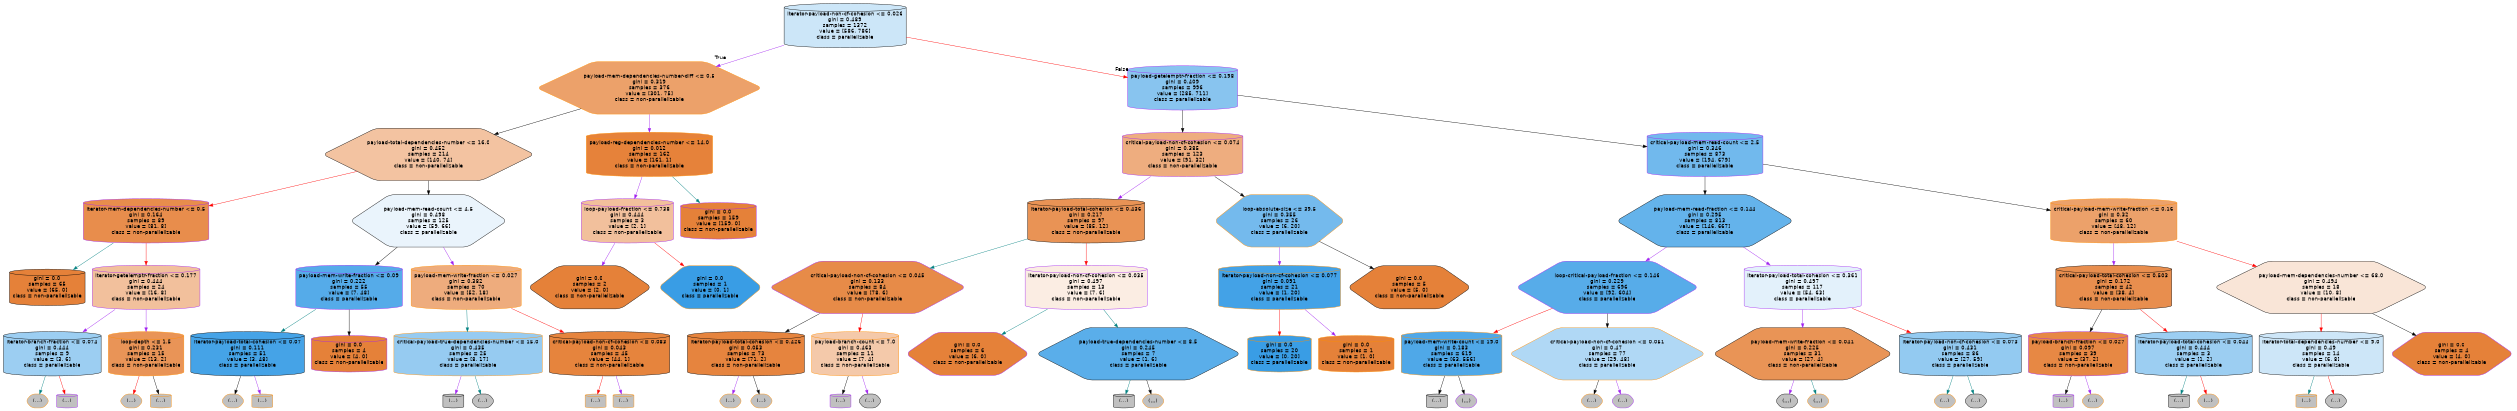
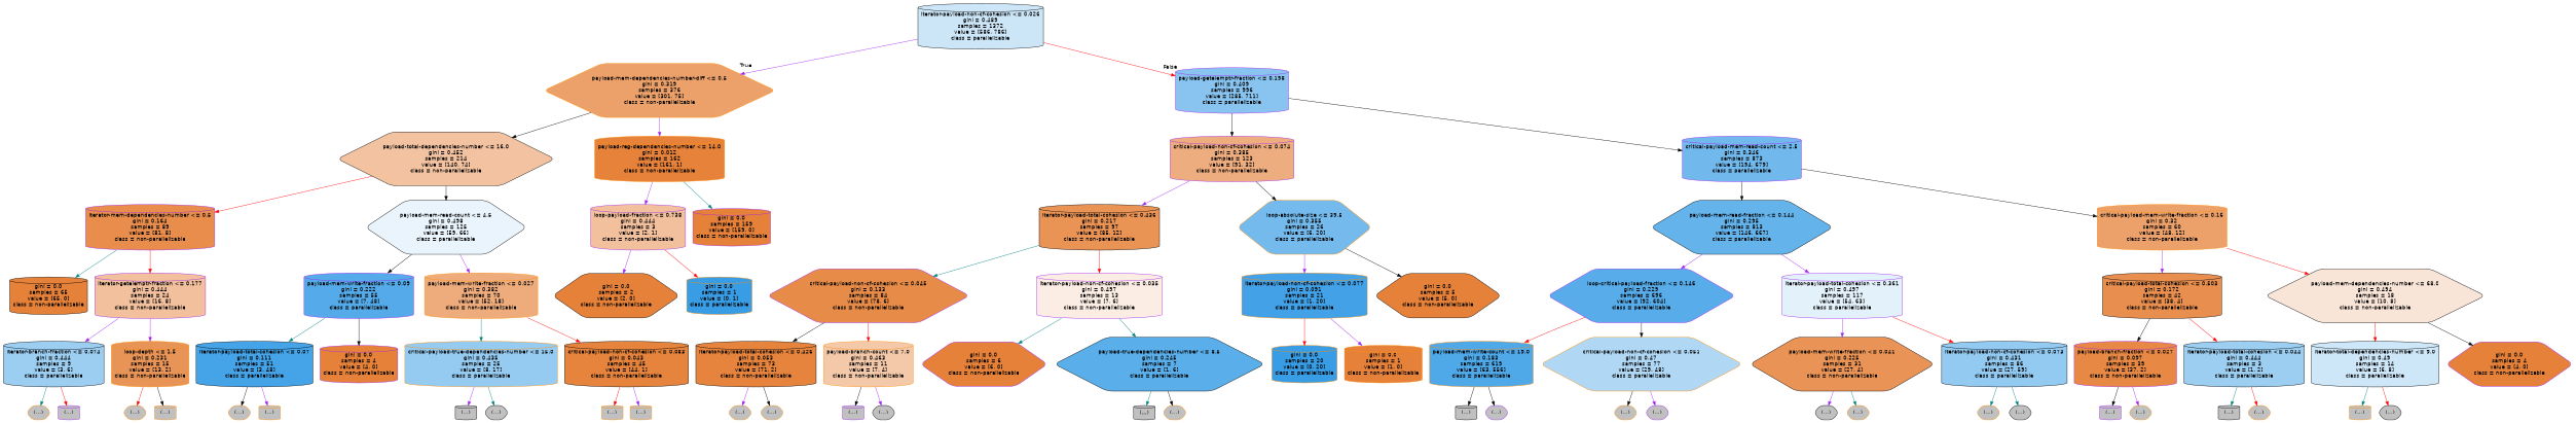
  digraph {
    node [color=darkorange fillcolor="#C0C0C0" fontname=helvetica shape=cylinder style="filled, rounded"]
    edge [fontname=helvetica color=black]
    n1 [color=black fillcolor="#399de541" label="iterator-payload-non-cf-cohesion <= 0.026\ngini = 0.489\nsamples = 1372\nvalue = [586, 786]\nclass = parallelizable"]
    n2 [fillcolor="#e58139bf" label="payload-mem-dependencies-number-diff <= 0.5\ngini = 0.319\nsamples = 376\nvalue = [301, 75]\nclass = non-parallelizable" shape=hexagon]
    n3 [color=purple fillcolor="#399de599" label="payload-getelemptr-fraction <= 0.198\ngini = 0.409\nsamples = 996\nvalue = [285, 711]\nclass = parallelizable"]
    n4 [color=black fillcolor="#e5813978" label="payload-total-dependencies-number <= 16.0\ngini = 0.452\nsamples = 214\nvalue = [140, 74]\nclass = non-parallelizable" shape=hexagon]
    n5 [fillcolor="#e58139fd" label="payload-reg-dependencies-number <= 14.0\ngini = 0.012\nsamples = 162\nvalue = [161, 1]\nclass = non-parallelizable"]
    n6 [color=purple fillcolor="#e58139e6" label="iterator-mem-dependencies-number <= 0.5\ngini = 0.164\nsamples = 89\nvalue = [81, 8]\nclass = non-parallelizable"]
    n7 [color=black fillcolor="#399de51b" label="payload-mem-read-count <= 4.5\ngini = 0.498\nsamples = 125\nvalue = [59, 66]\nclass = parallelizable" shape=hexagon]
    n8 [color=black fillcolor="#e58139ff" label="gini = 0.0\nsamples = 65\nvalue = [65, 0]\nclass = non-parallelizable"]
    n9 [color=purple fillcolor="#e581397f" label="iterator-getelemptr-fraction <= 0.177\ngini = 0.444\nsamples = 24\nvalue = [16, 8]\nclass = non-parallelizable"]
    n10 [color=black fillcolor="#399de57f" label="iterator-branch-fraction <= 0.074\ngini = 0.444\nsamples = 9\nvalue = [3, 6]\nclass = parallelizable"]
    n11 [fillcolor="#e58139d8" label="loop-depth <= 1.5\ngini = 0.231\nsamples = 15\nvalue = [13, 2]\nclass = non-parallelizable"]
    n12 [label="(...)" shape=hexagon]
    n13 [color=purple label="(...)"]
    n14 [label="(...)" shape=hexagon]
    n15 [label="(...)"]
    n16 [color=purple fillcolor="#399de5da" label="payload-mem-write-fraction <= 0.09\ngini = 0.222\nsamples = 55\nvalue = [7, 48]\nclass = parallelizable"]
    n17 [fillcolor="#e58139a7" label="payload-mem-write-fraction <= 0.027\ngini = 0.382\nsamples = 70\nvalue = [52, 18]\nclass = non-parallelizable"]
    n18 [color=black fillcolor="#399de5ef" label="iterator-payload-total-cohesion <= 0.07\ngini = 0.111\nsamples = 51\nvalue = [3, 48]\nclass = parallelizable"]
    n19 [color=purple fillcolor="#e58139ff" label="gini = 0.0\nsamples = 4\nvalue = [4, 0]\nclass = non-parallelizable"]
    n20 [label="(...)" shape=hexagon]
    n21 [label="(...)"]
    n22 [fillcolor="#399de587" label="critical-payload-true-dependencies-number <= 15.0\ngini = 0.435\nsamples = 25\nvalue = [8, 17]\nclass = parallelizable"]
    n23 [color=black fillcolor="#e58139f9" label="critical-payload-non-cf-cohesion <= 0.083\ngini = 0.043\nsamples = 45\nvalue = [44, 1]\nclass = non-parallelizable"]
    n24 [color=black label="(...)"]
    n25 [color=black label="(...)" shape=hexagon]
    n26 [label="(...)"]
    n27 [label="(...)"]
    n28 [color=purple fillcolor="#e581397f" label="loop-payload-fraction <= 0.738\ngini = 0.444\nsamples = 3\nvalue = [2, 1]\nclass = non-parallelizable"]
    n29 [color=purple fillcolor="#e58139ff" label="gini = 0.0\nsamples = 159\nvalue = [159, 0]\nclass = non-parallelizable"]
    n30 [color=black fillcolor="#e58139ff" label="gini = 0.0\nsamples = 2\nvalue = [2, 0]\nclass = non-parallelizable" shape=hexagon]
-   n31 [fillcolor="#399de5ff" label="gini = 0.0\nsamples = 1\nvalue = [0, 1]\nclass = parallelizable" shape=hexagon]
+   n31 [fillcolor="#399de5ff" label="gini = 0.0\nsamples = 1\nvalue = [0, 1]\nclass = parallelizable"]
    n32 [color=purple fillcolor="#e58139a5" label="critical-payload-non-cf-cohesion <= 0.074\ngini = 0.385\nsamples = 123\nvalue = [91, 32]\nclass = non-parallelizable"]
    n33 [color=purple fillcolor="#399de5b6" label="critical-payload-mem-read-count <= 2.5\ngini = 0.346\nsamples = 873\nvalue = [194, 679]\nclass = parallelizable"]
    n34 [color=black fillcolor="#e58139db" label="iterator-payload-total-cohesion <= 0.436\ngini = 0.217\nsamples = 97\nvalue = [85, 12]\nclass = non-parallelizable"]
    n35 [fillcolor="#399de5b3" label="loop-absolute-size <= 39.5\ngini = 0.355\nsamples = 26\nvalue = [6, 20]\nclass = parallelizable" shape=hexagon]
    n36 [color=purple fillcolor="#e58139eb" label="critical-payload-non-cf-cohesion <= 0.045\ngini = 0.133\nsamples = 84\nvalue = [78, 6]\nclass = non-parallelizable" shape=hexagon]
    n37 [color=purple fillcolor="#e5813924" label="iterator-payload-non-cf-cohesion <= 0.035\ngini = 0.497\nsamples = 13\nvalue = [7, 6]\nclass = non-parallelizable"]
    n38 [color=black fillcolor="#e58139f8" label="iterator-payload-total-cohesion <= 0.426\ngini = 0.053\nsamples = 73\nvalue = [71, 2]\nclass = non-parallelizable"]
    n39 [fillcolor="#e581396d" label="payload-branch-count <= 7.0\ngini = 0.463\nsamples = 11\nvalue = [7, 4]\nclass = non-parallelizable"]
    n40 [label="(...)" shape=hexagon]
    n41 [label="(...)" shape=hexagon]
    n42 [color=purple label="(...)"]
    n43 [color=black label="(...)" shape=hexagon]
    n44 [color=purple fillcolor="#e58139ff" label="gini = 0.0\nsamples = 6\nvalue = [6, 0]\nclass = non-parallelizable" shape=hexagon]
    n45 [color=black fillcolor="#399de5d4" label="payload-true-dependencies-number <= 8.5\ngini = 0.245\nsamples = 7\nvalue = [1, 6]\nclass = parallelizable" shape=hexagon]
    n46 [color=black label="(...)"]
    n47 [label="(...)" shape=hexagon]
    n48 [fillcolor="#399de5f2" label="iterator-payload-non-cf-cohesion <= 0.077\ngini = 0.091\nsamples = 21\nvalue = [1, 20]\nclass = parallelizable"]
    n49 [color=black fillcolor="#e58139ff" label="gini = 0.0\nsamples = 5\nvalue = [5, 0]\nclass = non-parallelizable" shape=hexagon]
    n50 [fillcolor="#399de5ff" label="gini = 0.0\nsamples = 20\nvalue = [0, 20]\nclass = parallelizable"]
    n51 [fillcolor="#e58139ff" label="gini = 0.0\nsamples = 1\nvalue = [1, 0]\nclass = non-parallelizable"]
    n52 [color=black fillcolor="#399de5c7" label="payload-mem-read-fraction <= 0.144\ngini = 0.295\nsamples = 813\nvalue = [146, 667]\nclass = parallelizable" shape=hexagon]
    n53 [fillcolor="#e58139bf" label="critical-payload-mem-write-fraction <= 0.16\ngini = 0.32\nsamples = 60\nvalue = [48, 12]\nclass = non-parallelizable"]
    n54 [color=purple fillcolor="#399de5d8" label="loop-critical-payload-fraction <= 0.146\ngini = 0.229\nsamples = 696\nvalue = [92, 604]\nclass = parallelizable" shape=hexagon]
    n55 [color=purple fillcolor="#399de524" label="iterator-payload-total-cohesion <= 0.361\ngini = 0.497\nsamples = 117\nvalue = [54, 63]\nclass = parallelizable"]
    n56 [fillcolor="#399de5e2" label="payload-mem-write-count <= 19.0\ngini = 0.183\nsamples = 619\nvalue = [63, 556]\nclass = parallelizable"]
    n57 [fillcolor="#399de565" label="critical-payload-non-cf-cohesion <= 0.051\ngini = 0.47\nsamples = 77\nvalue = [29, 48]\nclass = parallelizable" shape=hexagon]
    n58 [color=black label="(...)"]
    n59 [color=purple label="(...)" shape=hexagon]
    n60 [label="(...)" shape=hexagon]
    n61 [color=purple label="(...)" shape=hexagon]
    n62 [color=black fillcolor="#e58139d9" label="payload-mem-write-fraction <= 0.041\ngini = 0.225\nsamples = 31\nvalue = [27, 4]\nclass = non-parallelizable" shape=hexagon]
    n63 [color=black fillcolor="#399de58a" label="iterator-payload-non-cf-cohesion <= 0.073\ngini = 0.431\nsamples = 86\nvalue = [27, 59]\nclass = parallelizable"]
    n64 [color=black label="(...)" shape=hexagon]
    n65 [label="(...)" shape=hexagon]
    n66 [label="(...)" shape=hexagon]
    n67 [color=black label="(...)" shape=hexagon]
    n68 [color=black fillcolor="#e58139e4" label="critical-payload-total-cohesion <= 0.503\ngini = 0.172\nsamples = 42\nvalue = [38, 4]\nclass = non-parallelizable"]
    n69 [color=black fillcolor="#e5813933" label="payload-mem-dependencies-number <= 68.0\ngini = 0.494\nsamples = 18\nvalue = [10, 8]\nclass = non-parallelizable" shape=hexagon]
    n70 [color=purple fillcolor="#e58139f1" label="payload-branch-fraction <= 0.027\ngini = 0.097\nsamples = 39\nvalue = [37, 2]\nclass = non-parallelizable"]
    n71 [color=black fillcolor="#399de57f" label="iterator-payload-total-cohesion <= 0.044\ngini = 0.444\nsamples = 3\nvalue = [1, 2]\nclass = parallelizable"]
    n72 [color=purple label="(...)"]
    n73 [label="(...)" shape=hexagon]
    n74 [color=black label="(...)"]
    n75 [label="(...)" shape=hexagon]
    n76 [color=black fillcolor="#399de540" label="iterator-total-dependencies-number <= 9.0\ngini = 0.49\nsamples = 14\nvalue = [6, 8]\nclass = parallelizable"]
    n77 [color=purple fillcolor="#e58139ff" label="gini = 0.0\nsamples = 4\nvalue = [4, 0]\nclass = non-parallelizable" shape=hexagon]
    n78 [label="(...)"]
    n79 [color=black label="(...)" shape=hexagon]
    n1 -> n2 [headlabel=True labelangle=45 labeldistance=2.5 color=purple]
    n1 -> n3 [headlabel=False labelangle=-45 labeldistance=2.5 color=red]
    n2 -> n4
    n2 -> n5 [color=purple]
    n3 -> n32
    n3 -> n33
    n4 -> n6 [color=red]
    n4 -> n7
    n5 -> n28 [color=purple]
    n5 -> n29 [color=teal]
    n6 -> n8 [color=teal]
    n6 -> n9 [color=red]
    n7 -> n16
    n7 -> n17 [color=purple]
    n9 -> n10 [color=purple]
    n9 -> n11 [color=purple]
    n10 -> n12 [color=teal]
    n10 -> n13 [color=red]
    n11 -> n14 [color=red]
    n11 -> n15
    n16 -> n18 [color=teal]
    n16 -> n19
    n17 -> n22 [color=teal]
    n17 -> n23 [color=red]
    n18 -> n20
    n18 -> n21 [color=purple]
    n22 -> n24 [color=purple]
    n22 -> n25 [color=teal]
    n23 -> n26 [color=red]
    n23 -> n27 [color=purple]
    n28 -> n30 [color=purple]
    n28 -> n31 [color=red]
    n32 -> n34 [color=purple]
    n32 -> n35
    n33 -> n52
    n33 -> n53
    n34 -> n36 [color=teal]
    n34 -> n37 [color=red]
    n35 -> n48 [color=purple]
    n35 -> n49
    n36 -> n38
    n36 -> n39 [color=red]
    n37 -> n44 [color=teal]
    n37 -> n45 [color=teal]
    n38 -> n40 [color=purple]
    n38 -> n41
    n39 -> n42
    n39 -> n43 [color=purple]
    n45 -> n46 [color=teal]
    n45 -> n47
    n48 -> n50 [color=red]
    n48 -> n51 [color=purple]
    n52 -> n54 [color=purple]
    n52 -> n55 [color=purple]
    n53 -> n68 [color=purple]
    n53 -> n69 [color=red]
    n54 -> n56 [color=red]
    n54 -> n57
    n55 -> n62 [color=purple]
    n55 -> n63 [color=red]
    n56 -> n58
    n56 -> n59
    n57 -> n60
    n57 -> n61 [color=purple]
    n62 -> n64 [color=purple]
    n62 -> n65 [color=teal]
    n63 -> n66 [color=teal]
    n63 -> n67 [color=teal]
    n68 -> n70
    n68 -> n71 [color=red]
    n69 -> n76 [color=red]
    n69 -> n77
    n70 -> n72
    n70 -> n73 [color=purple]
    n71 -> n74 [color=teal]
    n71 -> n75 [color=red]
    n76 -> n78 [color=teal]
    n76 -> n79 [color=red]
  }
